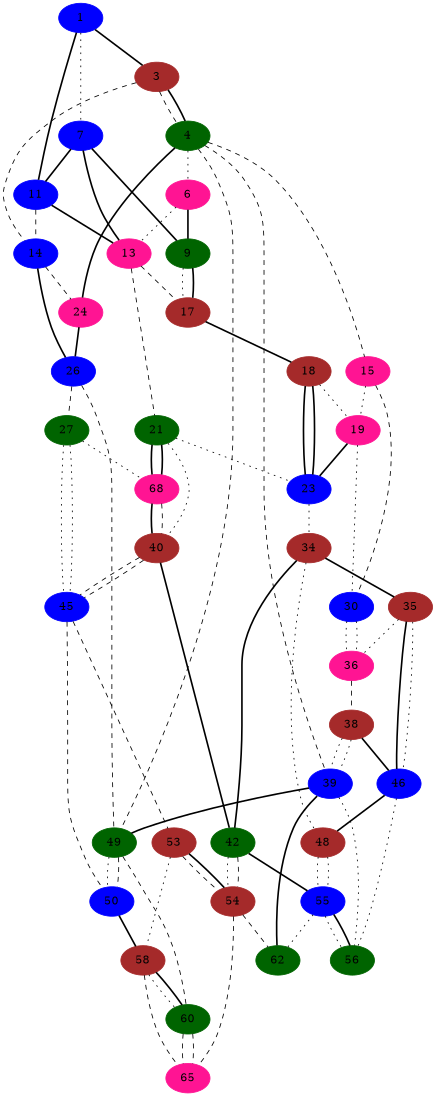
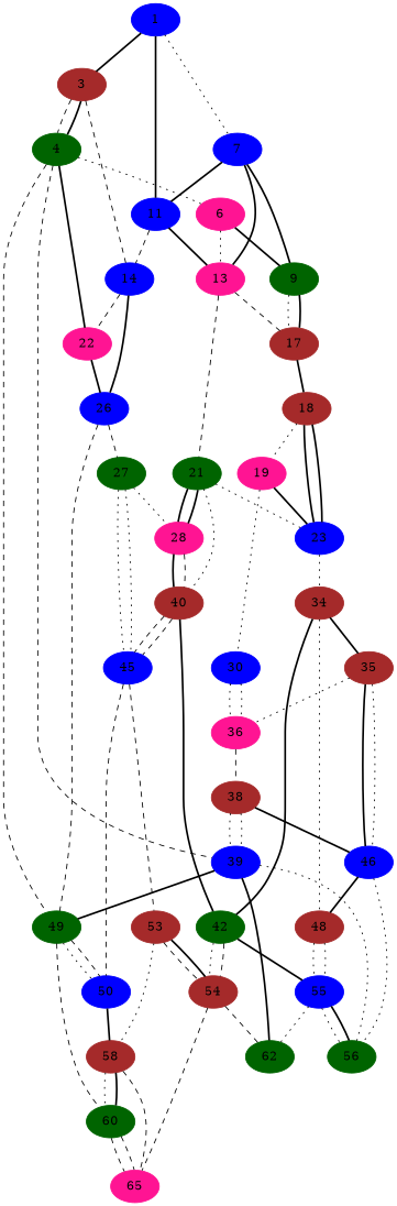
  graph {
    node [color=blue style=filled]
    edge [style=bold]
    1 [super="+2"]
    3 [color=brown]
    7 [super="+8"]
    11 [super="+12"]
    4 [color=darkgreen super="+5"]
    14 [super="+25"]
    9 [color=darkgreen]
    13 [color=deeppink super="+20"]
    6 [color=deeppink super="+10"]
-   15 [color=deeppink super="+16"]
-   24 [color=deeppink]
+   24 [color=deeppink label=22]
    39 [super="+64"]
    49 [color=darkgreen super="+52"]
    26 [super="+33"]
    19 [color=deeppink super="+29"]
    30 [super="+31"]
    56 [color=darkgreen]
    62 [color=darkgreen]
    50
    60 [color=darkgreen]
    17 [color=brown]
    21 [color=darkgreen super="+22"]
    18 [color=brown]
    23 [super="+32"]
-   28 [color=deeppink label=68]
+   28 [color=deeppink]
    40 [color=brown super="+41"]
    27 [color=darkgreen]
    36 [color=deeppink super="+37"]
    34 [color=brown super="+44"]
    45 [super="+51"]
    42 [color=darkgreen super="+43"]
    35 [color=brown]
    48 [color=brown]
    53 [color=brown]
    38 [color=brown]
    46 [super="+47"]
    54 [color=brown super="+61"]
    55 [super="+57"]
    n39 [color=deeppink label=65]
    58 [color=brown super="+59"]
    1 -- 3
    1 -- 7 [style=dotted]
    1 -- 11
    3 -- 4 [style=dashed]
    3 -- 4
    3 -- 14 [style=dashed]
    7 -- 11
    7 -- 9
    7 -- 13
    11 -- 14 [style=dashed]
    11 -- 13
    4 -- 6 [style=dotted]
-   4 -- 15 [style=dashed]
    4 -- 24
    4 -- 39 [style=dashed]
    4 -- 49 [style=dashed]
    14 -- 24 [style=dashed]
    14 -- 26
    9 -- 17 [style=dotted]
    9 -- 17
    13 -- 17 [style=dashed]
    13 -- 21 [style=dashed]
    6 -- 9
    6 -- 13 [style=dotted]
-   15 -- 19 [style=dotted]
-   15 -- 30 [style=dashed]
    24 -- 26
    39 -- 49
    39 -- 56 [style=dotted]
    39 -- 62
    49 -- 50 [style=dotted]
    49 -- 50 [style=dashed]
    49 -- 60 [style=dashed]
    26 -- 49 [style=dashed]
    26 -- 27 [style=dashed]
    19 -- 30 [style=dotted]
    19 -- 23
    30 -- 36 [style=dotted weight=2]
    30 -- 36 [style=dotted]
    50 -- 58
    60 -- n39 [style=dashed]
    60 -- n39 [style=dashed]
    17 -- 18
    21 -- 23 [style=dotted]
    21 -- 28
    21 -- 28
    21 -- 40 [style=dotted]
    18 -- 19 [style=dotted]
    18 -- 23
    18 -- 23
    23 -- 34 [style=dotted]
    28 -- 40
    28 -- 40 [style=dashed]
    40 -- 45 [style=dashed]
    40 -- 45 [style=dashed]
    40 -- 42
    27 -- 28 [style=dotted]
    27 -- 45 [style=dotted]
    27 -- 45 [style=dotted]
    36 -- 38 [style=dashed]
    34 -- 42
    34 -- 35
    34 -- 48 [style=dotted]
    45 -- 50 [style=dashed]
    45 -- 53 [style=dashed]
    42 -- 54 [style=dotted]
    42 -- 54 [style=dashed]
    42 -- 55
    35 -- 36 [style=dotted]
    35 -- 46
    35 -- 46 [style=dotted]
    48 -- 55 [style=dotted]
    48 -- 55 [style=dotted]
    53 -- 54 [style=dashed]
    53 -- 54
    53 -- 58 [style=dotted]
    38 -- 39 [style=dotted]
    38 -- 39 [style=dotted]
    38 -- 46
    46 -- 56 [style=dotted]
    46 -- 48
    54 -- 62 [style=dashed]
    54 -- n39 [style=dashed]
    55 -- 56 [style=dotted]
    55 -- 56
    55 -- 62 [style=dotted]
    58 -- 60 [style=dotted]
    58 -- 60
    58 -- n39 [style=dashed]
  }
